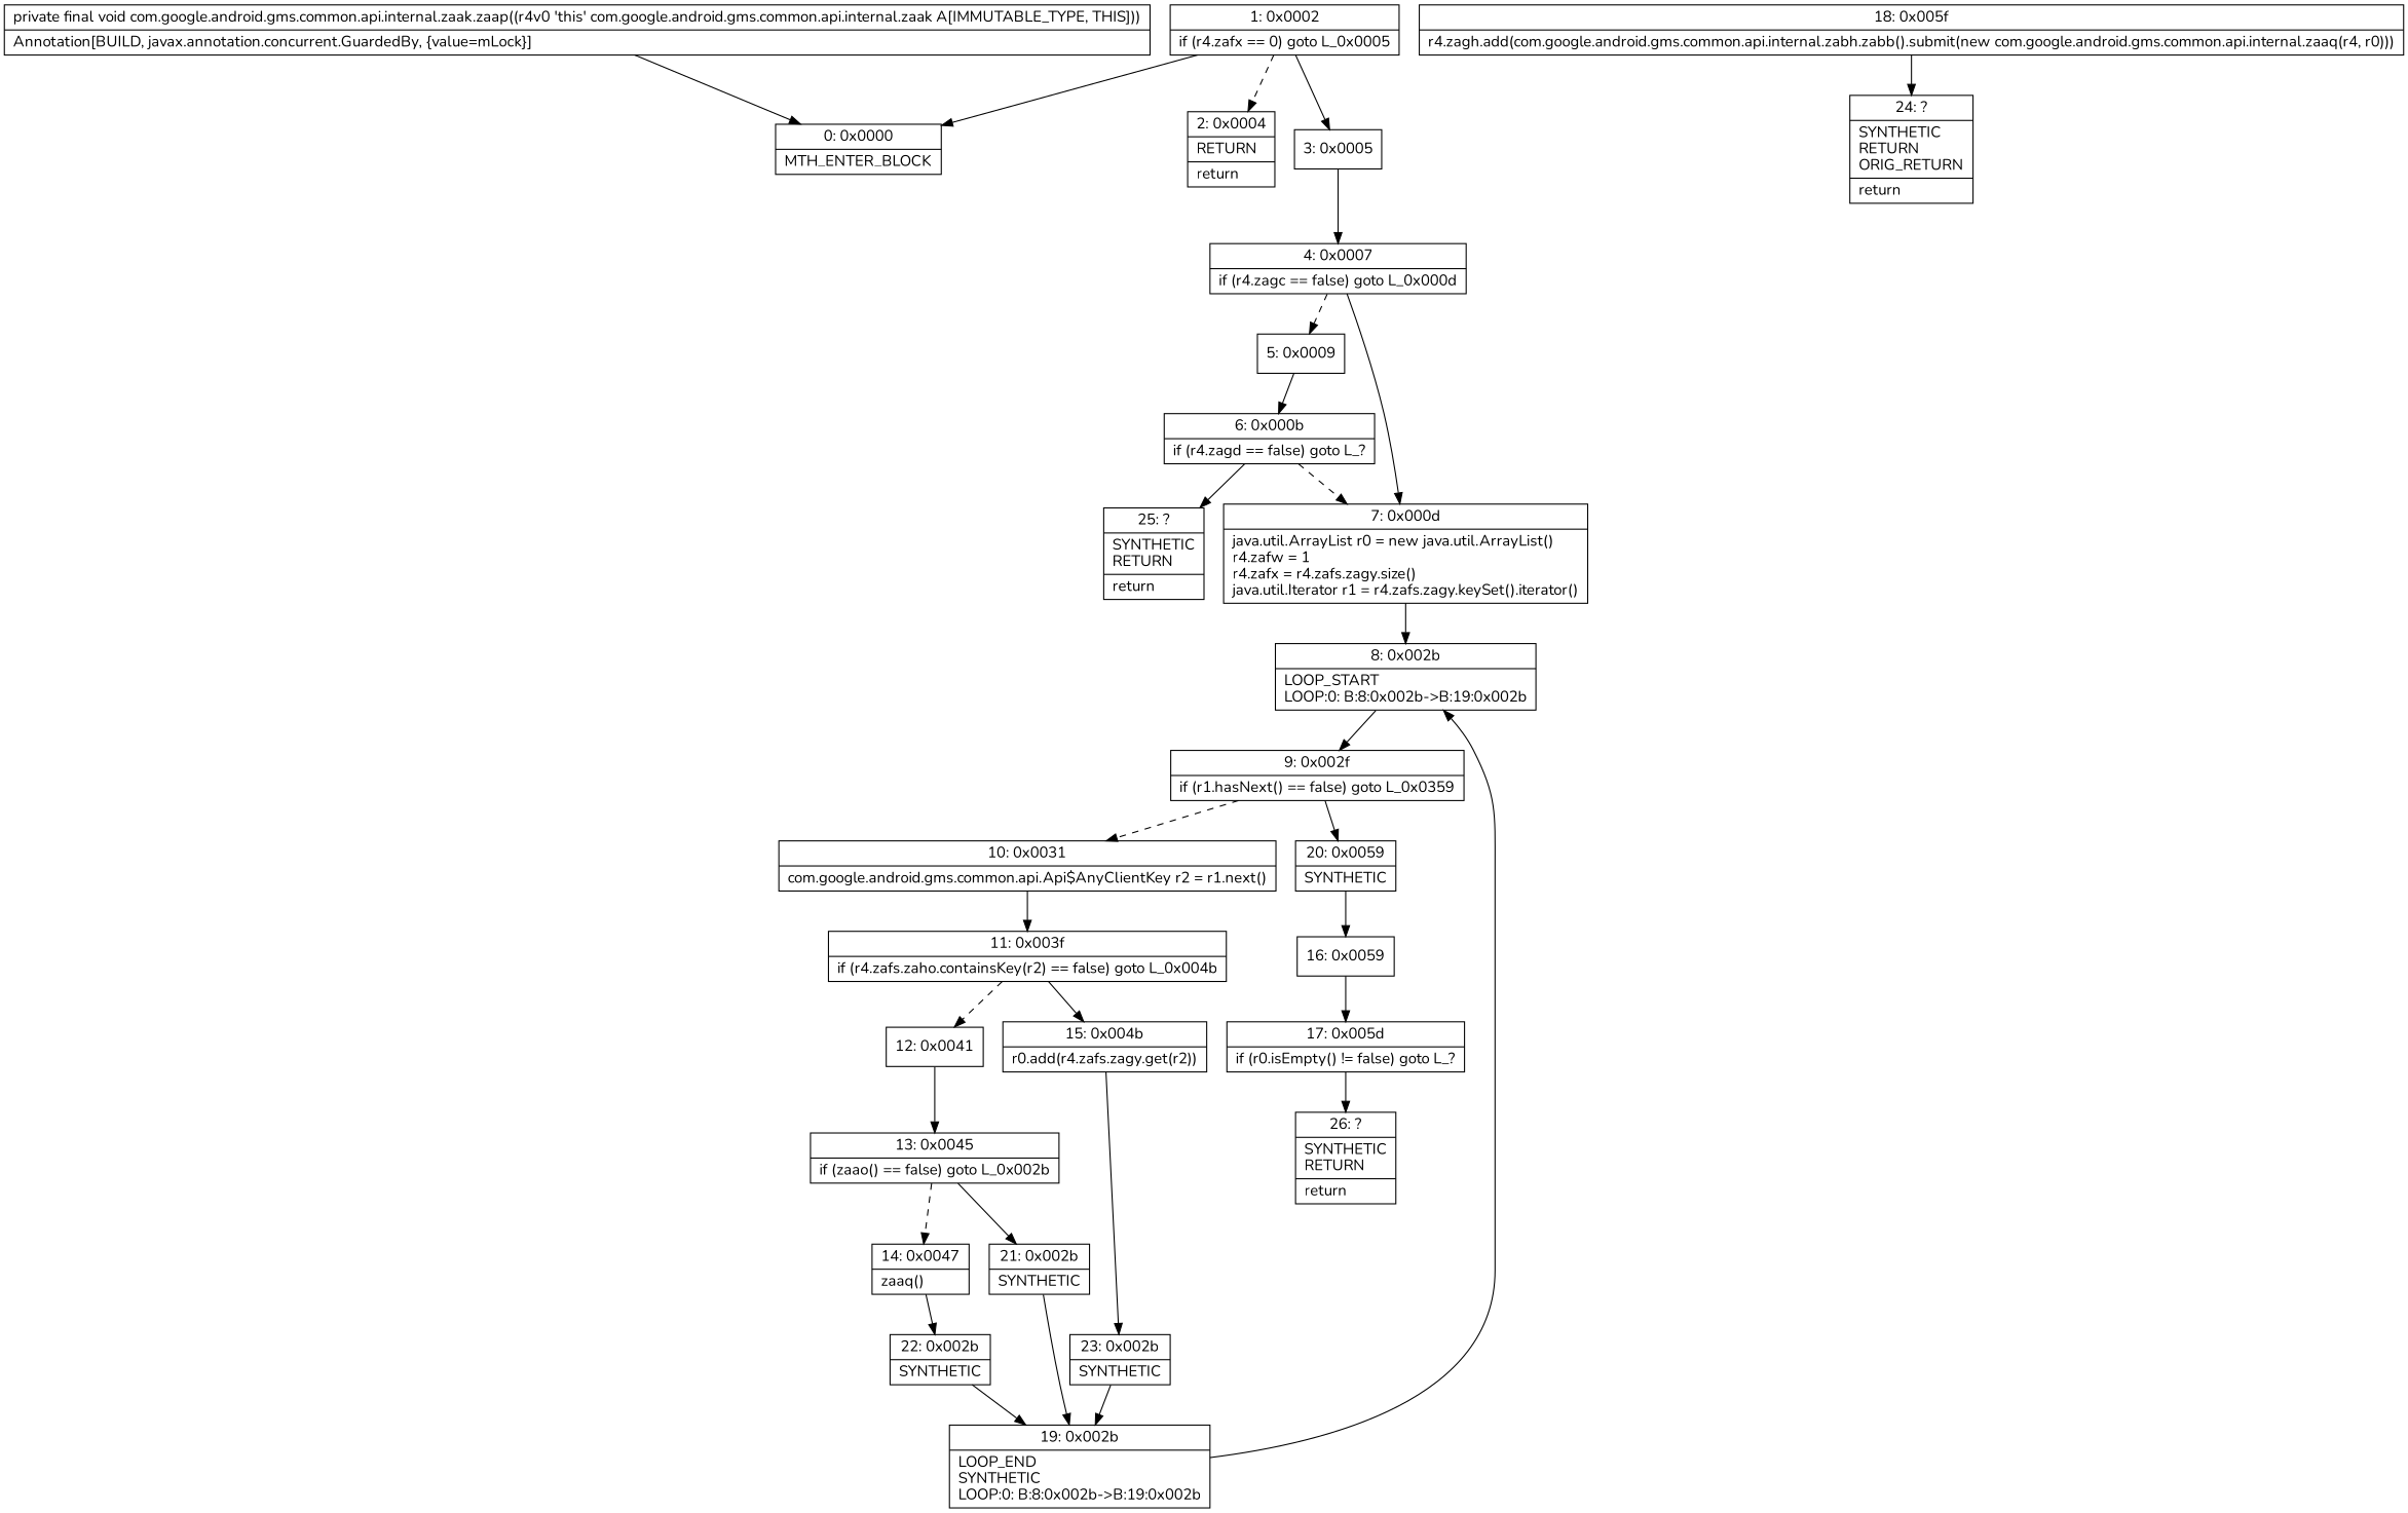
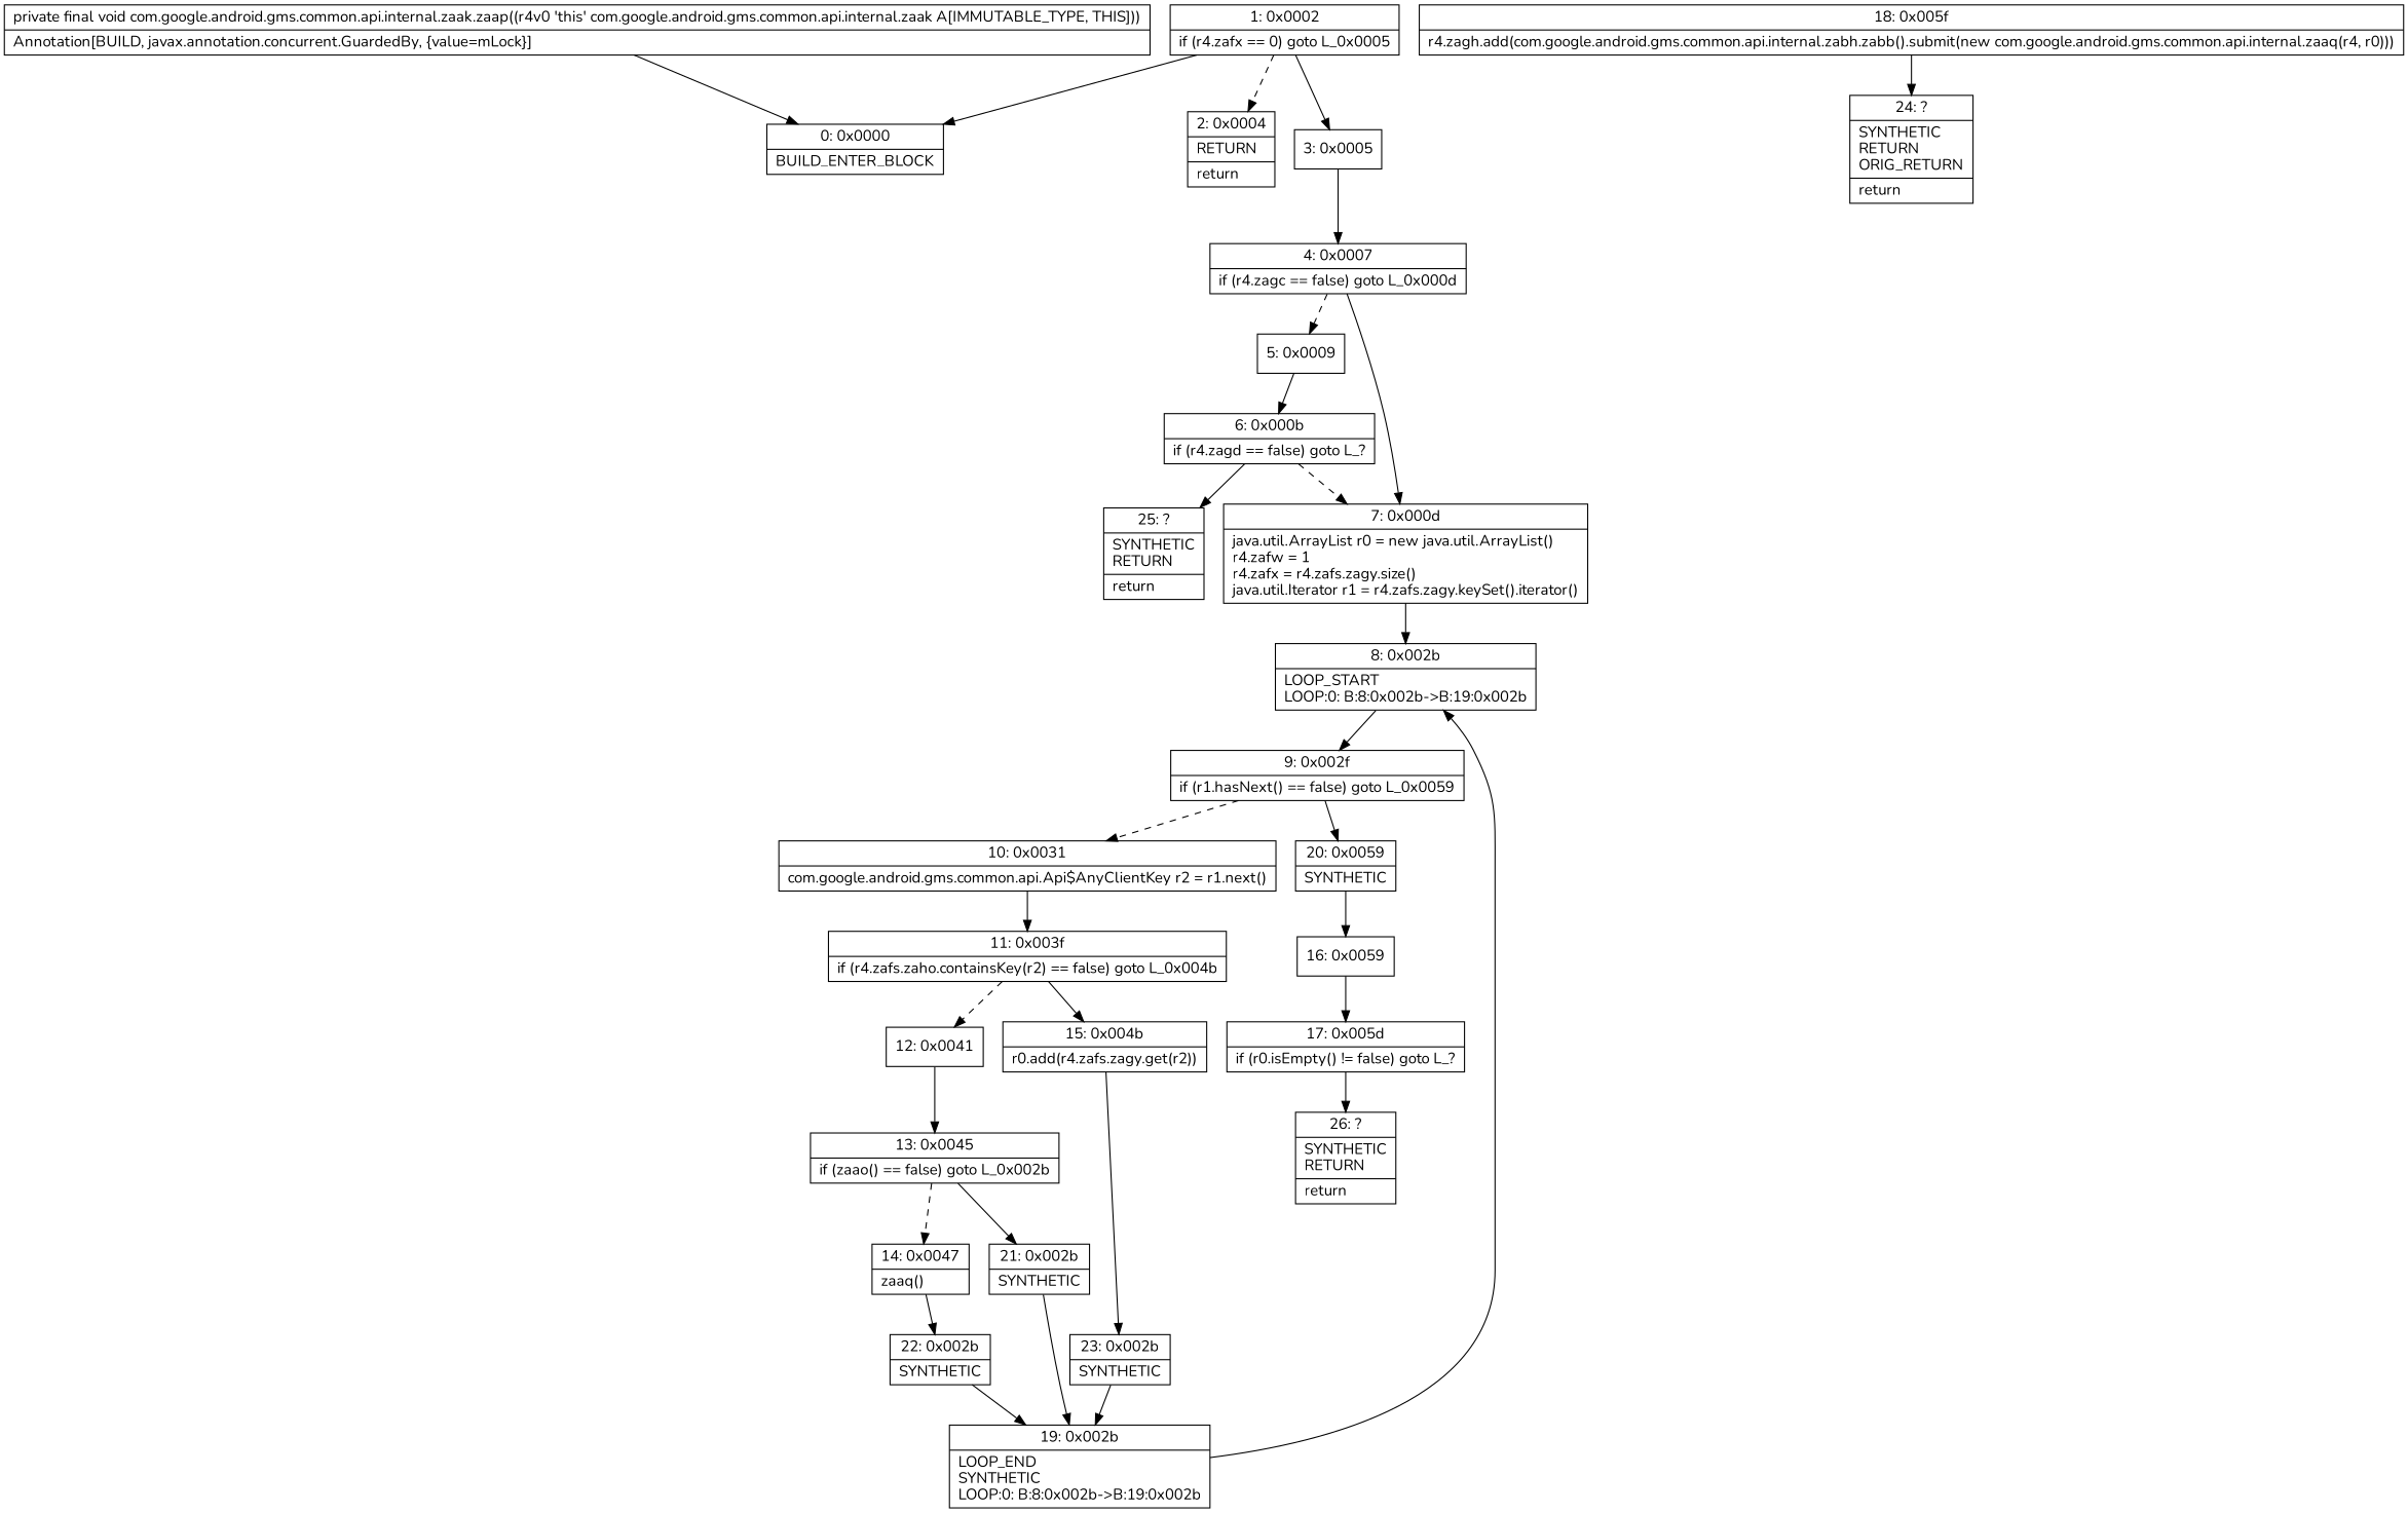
  digraph {
    fontname=Nunito
    node [fontname=Nunito shape=record]
    edge [fontname=Nunito]
-   n1 [label="{0\:\ 0x0000|MTH_ENTER_BLOCK\l}"]
+   n1 [label="{0\:\ 0x0000|BUILD_ENTER_BLOCK\l}"]
    n2 [label="{1\:\ 0x0002|if (r4.zafx == 0) goto L_0x0005\l}"]
    n3 [label="{2\:\ 0x0004|RETURN\l|return\l}"]
    n4 [label="{3\:\ 0x0005}"]
    n5 [label="{4\:\ 0x0007|if (r4.zagc == false) goto L_0x000d\l}"]
    n6 [label="{5\:\ 0x0009}"]
    n7 [label="{7\:\ 0x000d|java.util.ArrayList r0 = new java.util.ArrayList()\lr4.zafw = 1\lr4.zafx = r4.zafs.zagy.size()\ljava.util.Iterator r1 = r4.zafs.zagy.keySet().iterator()\l}"]
    n8 [label="{6\:\ 0x000b|if (r4.zagd == false) goto L_?\l}"]
    n9 [label="{8\:\ 0x002b|LOOP_START\lLOOP:0: B:8:0x002b\-\>B:19:0x002b\l}"]
    n10 [label="{25\:\ ?|SYNTHETIC\lRETURN\l|return\l}"]
-   n11 [label="{9\:\ 0x002f|if (r1.hasNext() == false) goto L_0x0359\l}"]
+   n11 [label="{9\:\ 0x002f|if (r1.hasNext() == false) goto L_0x0059\l}"]
    n12 [label="{10\:\ 0x0031|com.google.android.gms.common.api.Api$AnyClientKey r2 = r1.next()\l}"]
    n13 [label="{20\:\ 0x0059|SYNTHETIC\l}"]
    n14 [label="{11\:\ 0x003f|if (r4.zafs.zaho.containsKey(r2) == false) goto L_0x004b\l}"]
    n15 [label="{16\:\ 0x0059}"]
    n16 [label="{12\:\ 0x0041}"]
    n17 [label="{15\:\ 0x004b|r0.add(r4.zafs.zagy.get(r2))\l}"]
    n18 [label="{13\:\ 0x0045|if (zaao() == false) goto L_0x002b\l}"]
    n19 [label="{23\:\ 0x002b|SYNTHETIC\l}"]
    n20 [label="{14\:\ 0x0047|zaaq()\l}"]
    n21 [label="{21\:\ 0x002b|SYNTHETIC\l}"]
    n22 [label="{22\:\ 0x002b|SYNTHETIC\l}"]
    n23 [label="{19\:\ 0x002b|LOOP_END\lSYNTHETIC\lLOOP:0: B:8:0x002b\-\>B:19:0x002b\l}"]
    n24 [label="{17\:\ 0x005d|if (r0.isEmpty() != false) goto L_?\l}"]
    n25 [label="{26\:\ ?|SYNTHETIC\lRETURN\l|return\l}"]
    n26 [label="{18\:\ 0x005f|r4.zagh.add(com.google.android.gms.common.api.internal.zabh.zabb().submit(new com.google.android.gms.common.api.internal.zaaq(r4, r0)))\l}"]
    n27 [label="{24\:\ ?|SYNTHETIC\lRETURN\lORIG_RETURN\l|return\l}"]
    n28 [label="{private final void com.google.android.gms.common.api.internal.zaak.zaap((r4v0 'this' com.google.android.gms.common.api.internal.zaak A[IMMUTABLE_TYPE, THIS]))  | Annotation[BUILD, javax.annotation.concurrent.GuardedBy, \{value=mLock\}]\l}"]
    n2 -> n1
    n2 -> n3 [style=dashed]
    n2 -> n4
    n4 -> n5
    n5 -> n6 [style=dashed]
    n5 -> n7
    n6 -> n8
    n7 -> n9
    n8 -> n7 [style=dashed]
    n8 -> n10
    n9 -> n11
    n11 -> n12 [style=dashed]
    n11 -> n13
    n12 -> n14
    n13 -> n15
    n14 -> n16 [style=dashed]
    n14 -> n17
    n15 -> n24
    n16 -> n18
    n17 -> n19
    n18 -> n20 [style=dashed]
    n18 -> n21
    n19 -> n23
    n20 -> n22
    n21 -> n23
    n22 -> n23
    n23 -> n9
    n24 -> n25
    n26 -> n27
    n28 -> n1
  }
